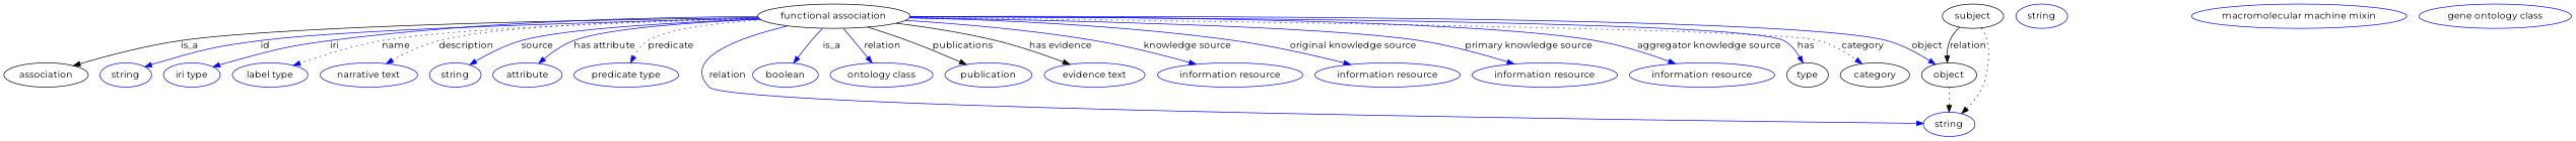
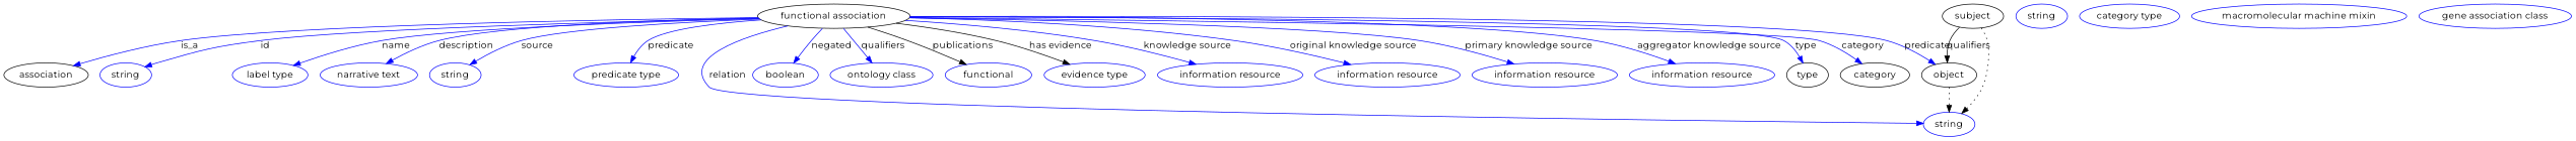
  digraph {
    fontname=Montserrat
    node [fontname=Montserrat color=blue]
    edge [fontname=Montserrat color=blue style=solid]
    n1 [height=0.5 label="functional association" width=2.4373 color=""]
    association [height=0.5 width=1.3902 color=""]
    n3 [height=0.5 label=string width=0.84854]
-   n4 [height=0.5 label="iri type" width=1.011]
    n5 [height=0.5 label="label type" width=1.2638]
    n6 [height=0.5 label="narrative text" width=1.6068]
    n7 [height=0.5 label=string width=0.84854]
-   n8 [height=0.5 label=attribute width=1.1193]
    n9 [height=0.5 label="predicate type" width=1.679]
    n10 [height=0.5 label=string width=0.84854]
    n11 [height=0.5 label=boolean width=1.0652]
    n12 [height=0.5 label="ontology class" width=1.7151]
-   n13 [height=0.5 label=publication width=1.3902]
-   n14 [height=0.5 label="evidence text" width=1.661]
+   n13 [height=0.5 label=functional width=1.3902]
+   n14 [height=0.5 label="evidence type" width=1.661]
    n15 [height=0.5 label="information resource" width=2.3651]
    n16 [height=0.5 label="information resource" width=2.3651]
    n17 [height=0.5 label="information resource" width=2.3651]
    n18 [height=0.5 label="information resource" width=2.3651]
    type [height=0.5 width=0.75 color=""]
    category [height=0.5 width=1.1374 color=""]
    object [height=0.5 width=0.9027 color=""]
    subject [height=0.5 width=0.99297 color=""]
    n23 [height=0.5 label=string width=0.84854]
+   n24 [height=0.5 label="category type" width=1.6249]
    n25 [height=0.5 label="macromolecular machine mixin" width=3.4664]
-   n26 [height=0.5 label="gene ontology class" width=2.2387]
-   n1 -> association [label=is_a color="" style=""]
+   n26 [height=0.5 label="gene association class" width=2.2387]
+   n1 -> association [label=is_a style=""]
    n1 -> n3 [label=id]
-   n1 -> n4 [label=iri]
-   n1 -> n5 [label=name style=dotted]
-   n1 -> n6 [label=description style=dotted]
+   n1 -> n5 [label=name]
+   n1 -> n6 [label=description]
    n1 -> n7 [label=source]
-   n1 -> n8 [label="has attribute"]
-   n1 -> n9 [label=predicate style=dotted]
+   n1 -> n9 [label=predicate]
    n1 -> n10 [label=relation]
-   n1 -> n11 [label=is_a]
-   n1 -> n12 [label=relation]
+   n1 -> n11 [label=negated]
+   n1 -> n12 [label=qualifiers]
    n1 -> n13 [color=black label=publications]
    n1 -> n14 [color=black label="has evidence"]
    n1 -> n15 [label="knowledge source"]
    n1 -> n16 [label="original knowledge source"]
    n1 -> n17 [label="primary knowledge source"]
    n1 -> n18 [label="aggregator knowledge source"]
-   n1 -> type [label=has]
-   n1 -> category [label=category style=dotted]
-   n1 -> object [label=object]
+   n1 -> type [label=type]
+   n1 -> category [label=category]
+   n1 -> object [label=predicate]
    object -> n10 [style=dotted color=""]
    subject -> n10 [style=dotted color=""]
-   subject -> object [label=relation color="" style=""]
+   subject -> object [label=qualifiers color="" style=""]
  }
